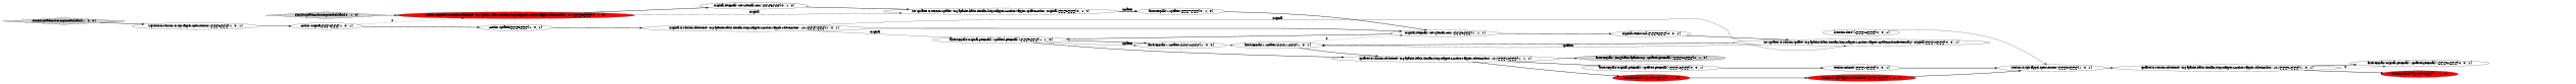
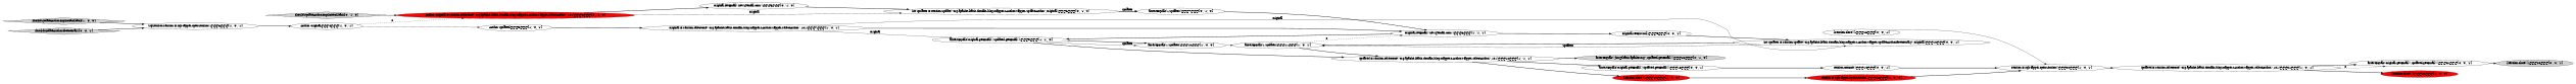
  digraph {
    rankdir=LR
    node [fillcolor=white shape=ellipse style=filled]
    edge [style=bold]
    n1 [label="Author original@@@4@@@['1', '0', '1']"]
    n2 [label="Author updated@@@5@@@['1', '0', '1']"]
    n3 [fillcolor=red label="Author original = session.selectOne(\"org.apache.ibatis.domain.blog.mappers.AuthorMapper.selectAuthor\",101)@@@4@@@['0', '1', '0']"]
    n4 [label="original = session.selectOne(\"org.apache.ibatis.domain.blog.mappers.AuthorMapper.selectAuthor\",101)@@@7@@@['1', '0', '1']"]
    n5 [label="int updates = session.update(\"org.apache.ibatis.domain.blog.mappers.AuthorMapper.updateAuthor\",original)@@@6@@@['0', '1', '0']"]
    n6 [label="original.setEmail(\"new@email.com\")@@@5@@@['0', '1', '0']"]
    n7 [label="assertEquals(original.getEmail(),updated.getEmail())@@@9@@@['1', '1', '0']"]
    n8 [label="int updates = session.update(\"org.apache.ibatis.domain.blog.mappers.AuthorMapper.updateAuthorIfNecessary\",original)@@@10@@@['0', '0', '1']"]
    n9 [label="original.setEmail(\"new@email.com\")@@@8@@@['1', '1', '1']"]
    n10 [label="updated = session.selectOne(\"org.apache.ibatis.domain.blog.mappers.AuthorMapper.selectAuthor\",101)@@@12@@@['1', '1', '1']"]
    n11 [label="assertEquals(1,updates)@@@10@@@['1', '0', '0']"]
    n12 [label="assertEquals(1,updates)@@@11@@@['1', '0', '1']"]
    n13 [label="original.setBio(null)@@@9@@@['0', '0', '1']"]
    n14 [label="assertEquals(original.getEmail(),updated.getEmail())@@@13@@@['0', '0', '1']"]
    n15 [fillcolor=red label="{session.close()}@@@14@@@['1', '0', '0']"]
    n16 [fillcolor=lightgray label="assertEquals(\"jim@ibatis.apache.org\",updated.getEmail())@@@13@@@['0', '1', '0']"]
    n17 [label="assertEquals(1,updates)@@@7@@@['0', '1', '0']"]
    n18 [label="updated = session.selectOne(\"org.apache.ibatis.domain.blog.mappers.AuthorMapper.selectAuthor\",101)@@@21@@@['1', '0', '1']"]
    n19 [label="assertEquals(original.getEmail(),updated.getEmail())@@@22@@@['0', '0', '1']"]
    n20 [fillcolor=red label="{session.close()}@@@22@@@['1', '0', '0']"]
+   n21 [fillcolor=lightgray label="{session.close()}@@@24@@@['0', '0', '1']"]
    n22 [label="session.commit()@@@14@@@['0', '0', '1']"]
    n23 [label="session = sqlMapper.openSession()@@@20@@@['1', '0', '1']"]
    n24 [fillcolor=lightgray label="shouldUpdateAuthorImplicitRollback['1', '0', '0']" shape=diamond]
    n25 [label="SqlSession session = sqlMapper.openSession()@@@3@@@['1', '0', '1']"]
    n26 [label="{session.close()}@@@16@@@['0', '0', '1']"]
    n27 [fillcolor=red label="session = sqlMapper.openSession()@@@18@@@['1', '0', '0']"]
    n28 [fillcolor=lightgray label="shouldUpdateAuthorImplicitRollback['0', '1', '0']" shape=diamond]
-   n1 -> n2
+   n29 [fillcolor=lightgray label="shouldUpdateAuthorIfNecessary['0', '0', '1']" shape=diamond]
+   n1 -> n2 [style=solid]
    n1 -> n3 [label=0 style=dashed]
    n2 -> n4
    n3 -> n5 [label=original style=solid]
    n3 -> n6
    n4 -> n7 [label=original style=solid]
    n4 -> n8 [label=original style=solid]
    n4 -> n9
    n5 -> n17 [label=updates style=solid]
    n5 -> n17
    n6 -> n5
    n7 -> n10
    n7 -> n11 [label=updates style=solid]
    n7 -> n11
    n8 -> n12
    n8 -> n12 [label=updates style=solid]
    n9 -> n7
    n9 -> n13
    n10 -> n14
    n10 -> n15
    n10 -> n16
    n11 -> n12 [style=solid]
    n12 -> n9 [label=0 style=dashed]
    n12 -> n10
    n13 -> n8
    n14 -> n22
    n15 -> n27
    n17 -> n9
    n18 -> n19
    n18 -> n19 [label=0 style=dashed]
    n18 -> n20
+   n19 -> n21
    n22 -> n23
    n23 -> n18
    n24 -> n25
    n25 -> n1
    n26 -> n23 [style=solid]
    n27 -> n23
    n28 -> n3
+   n29 -> n25
  }
